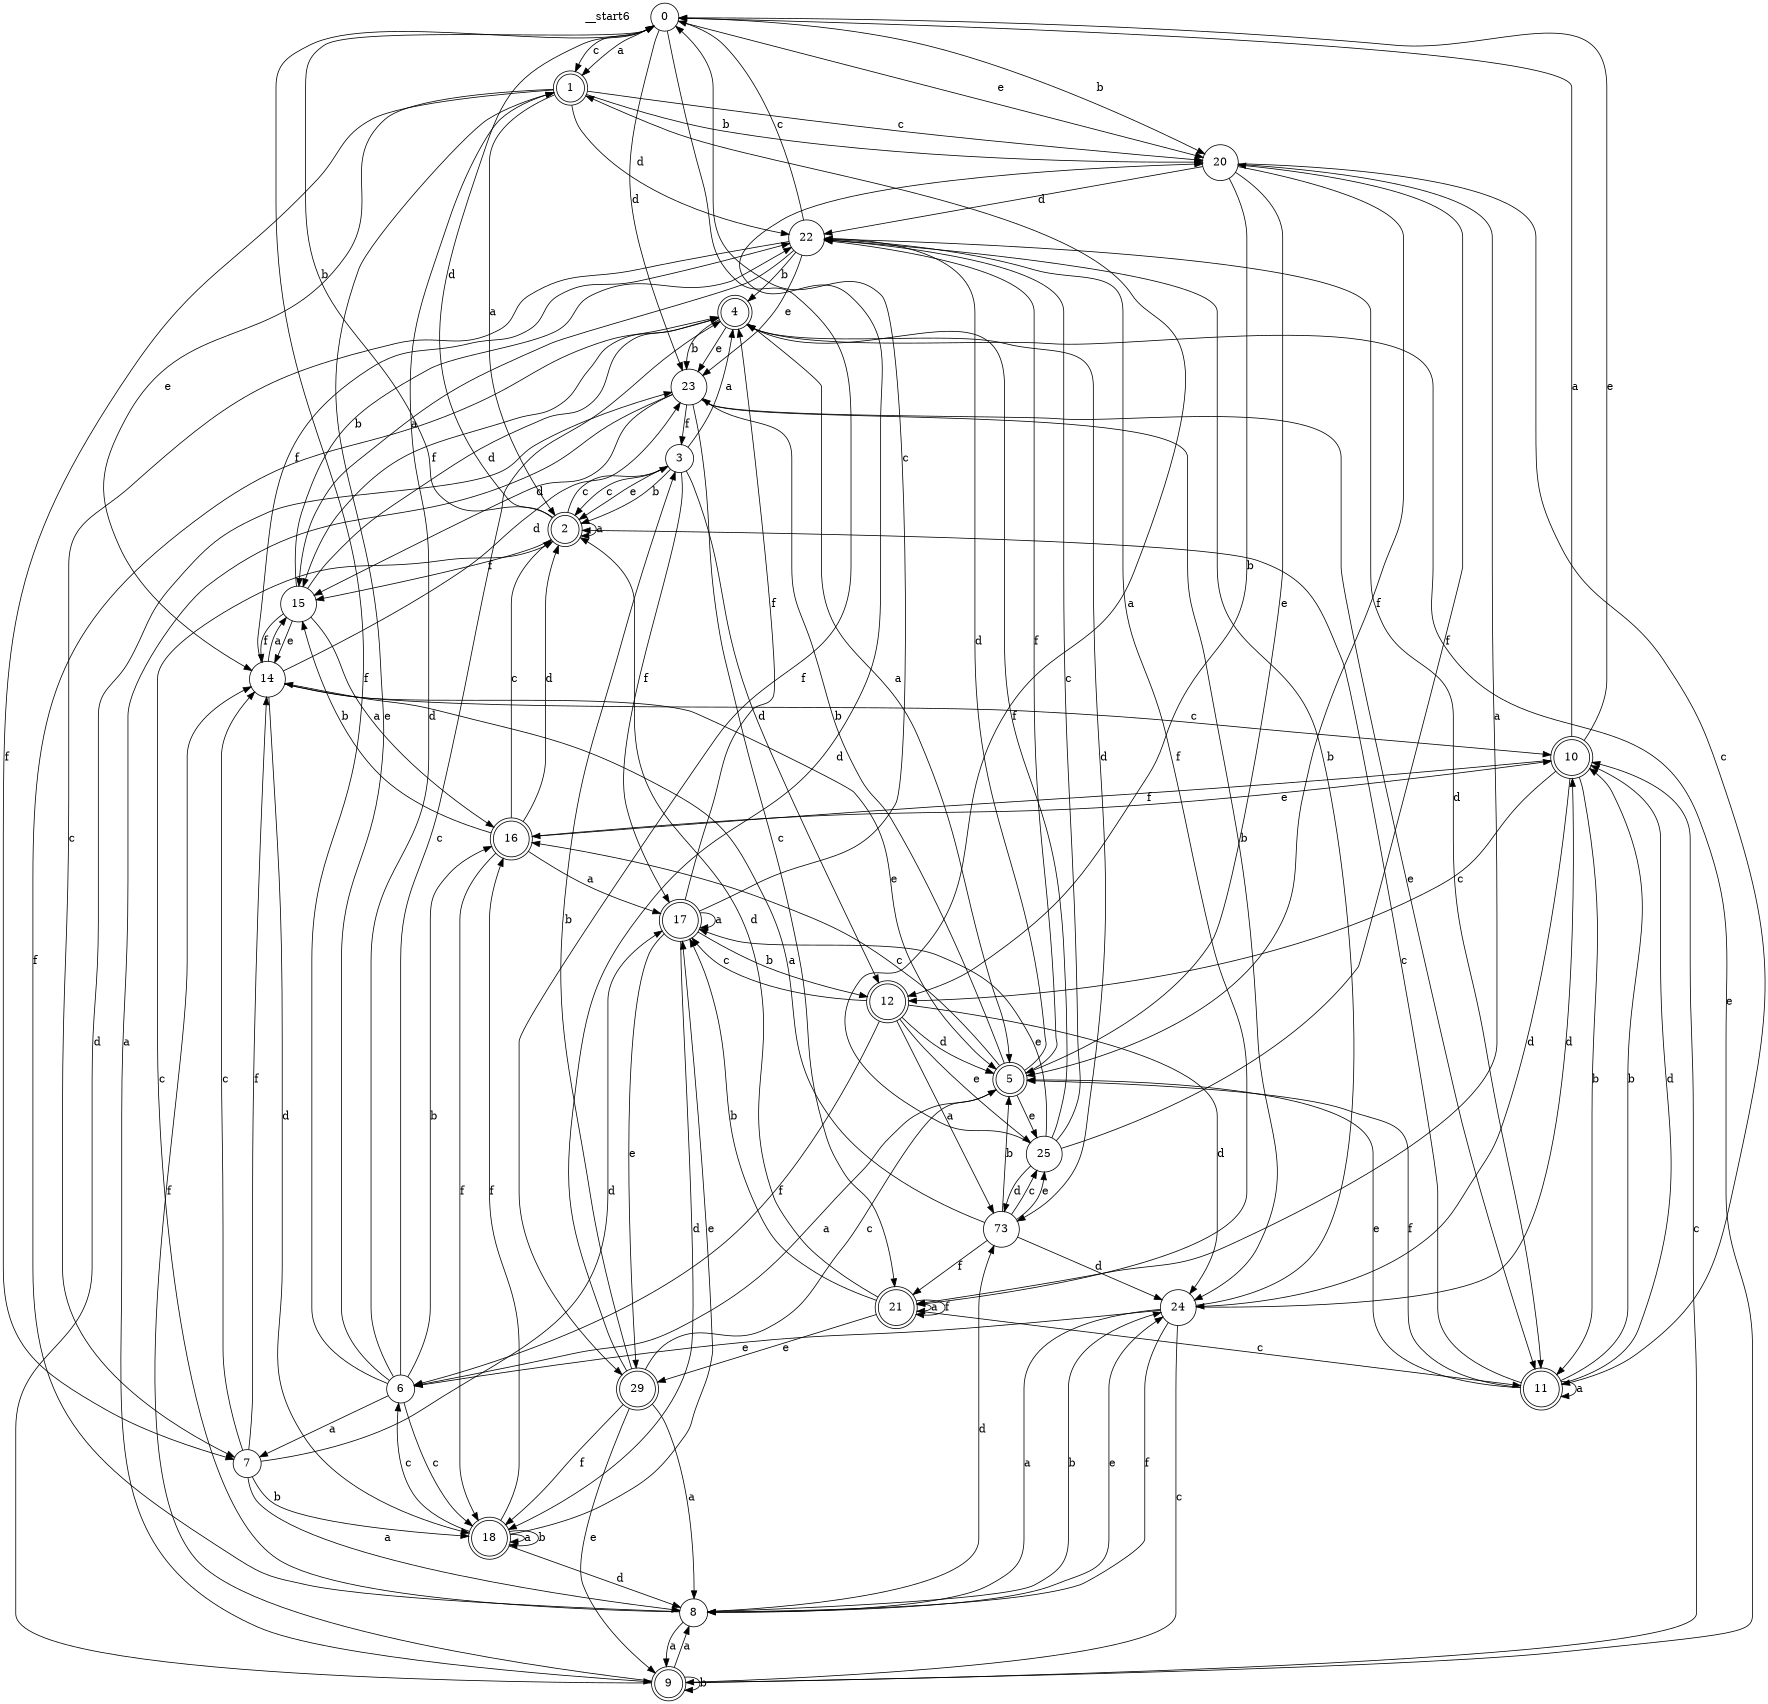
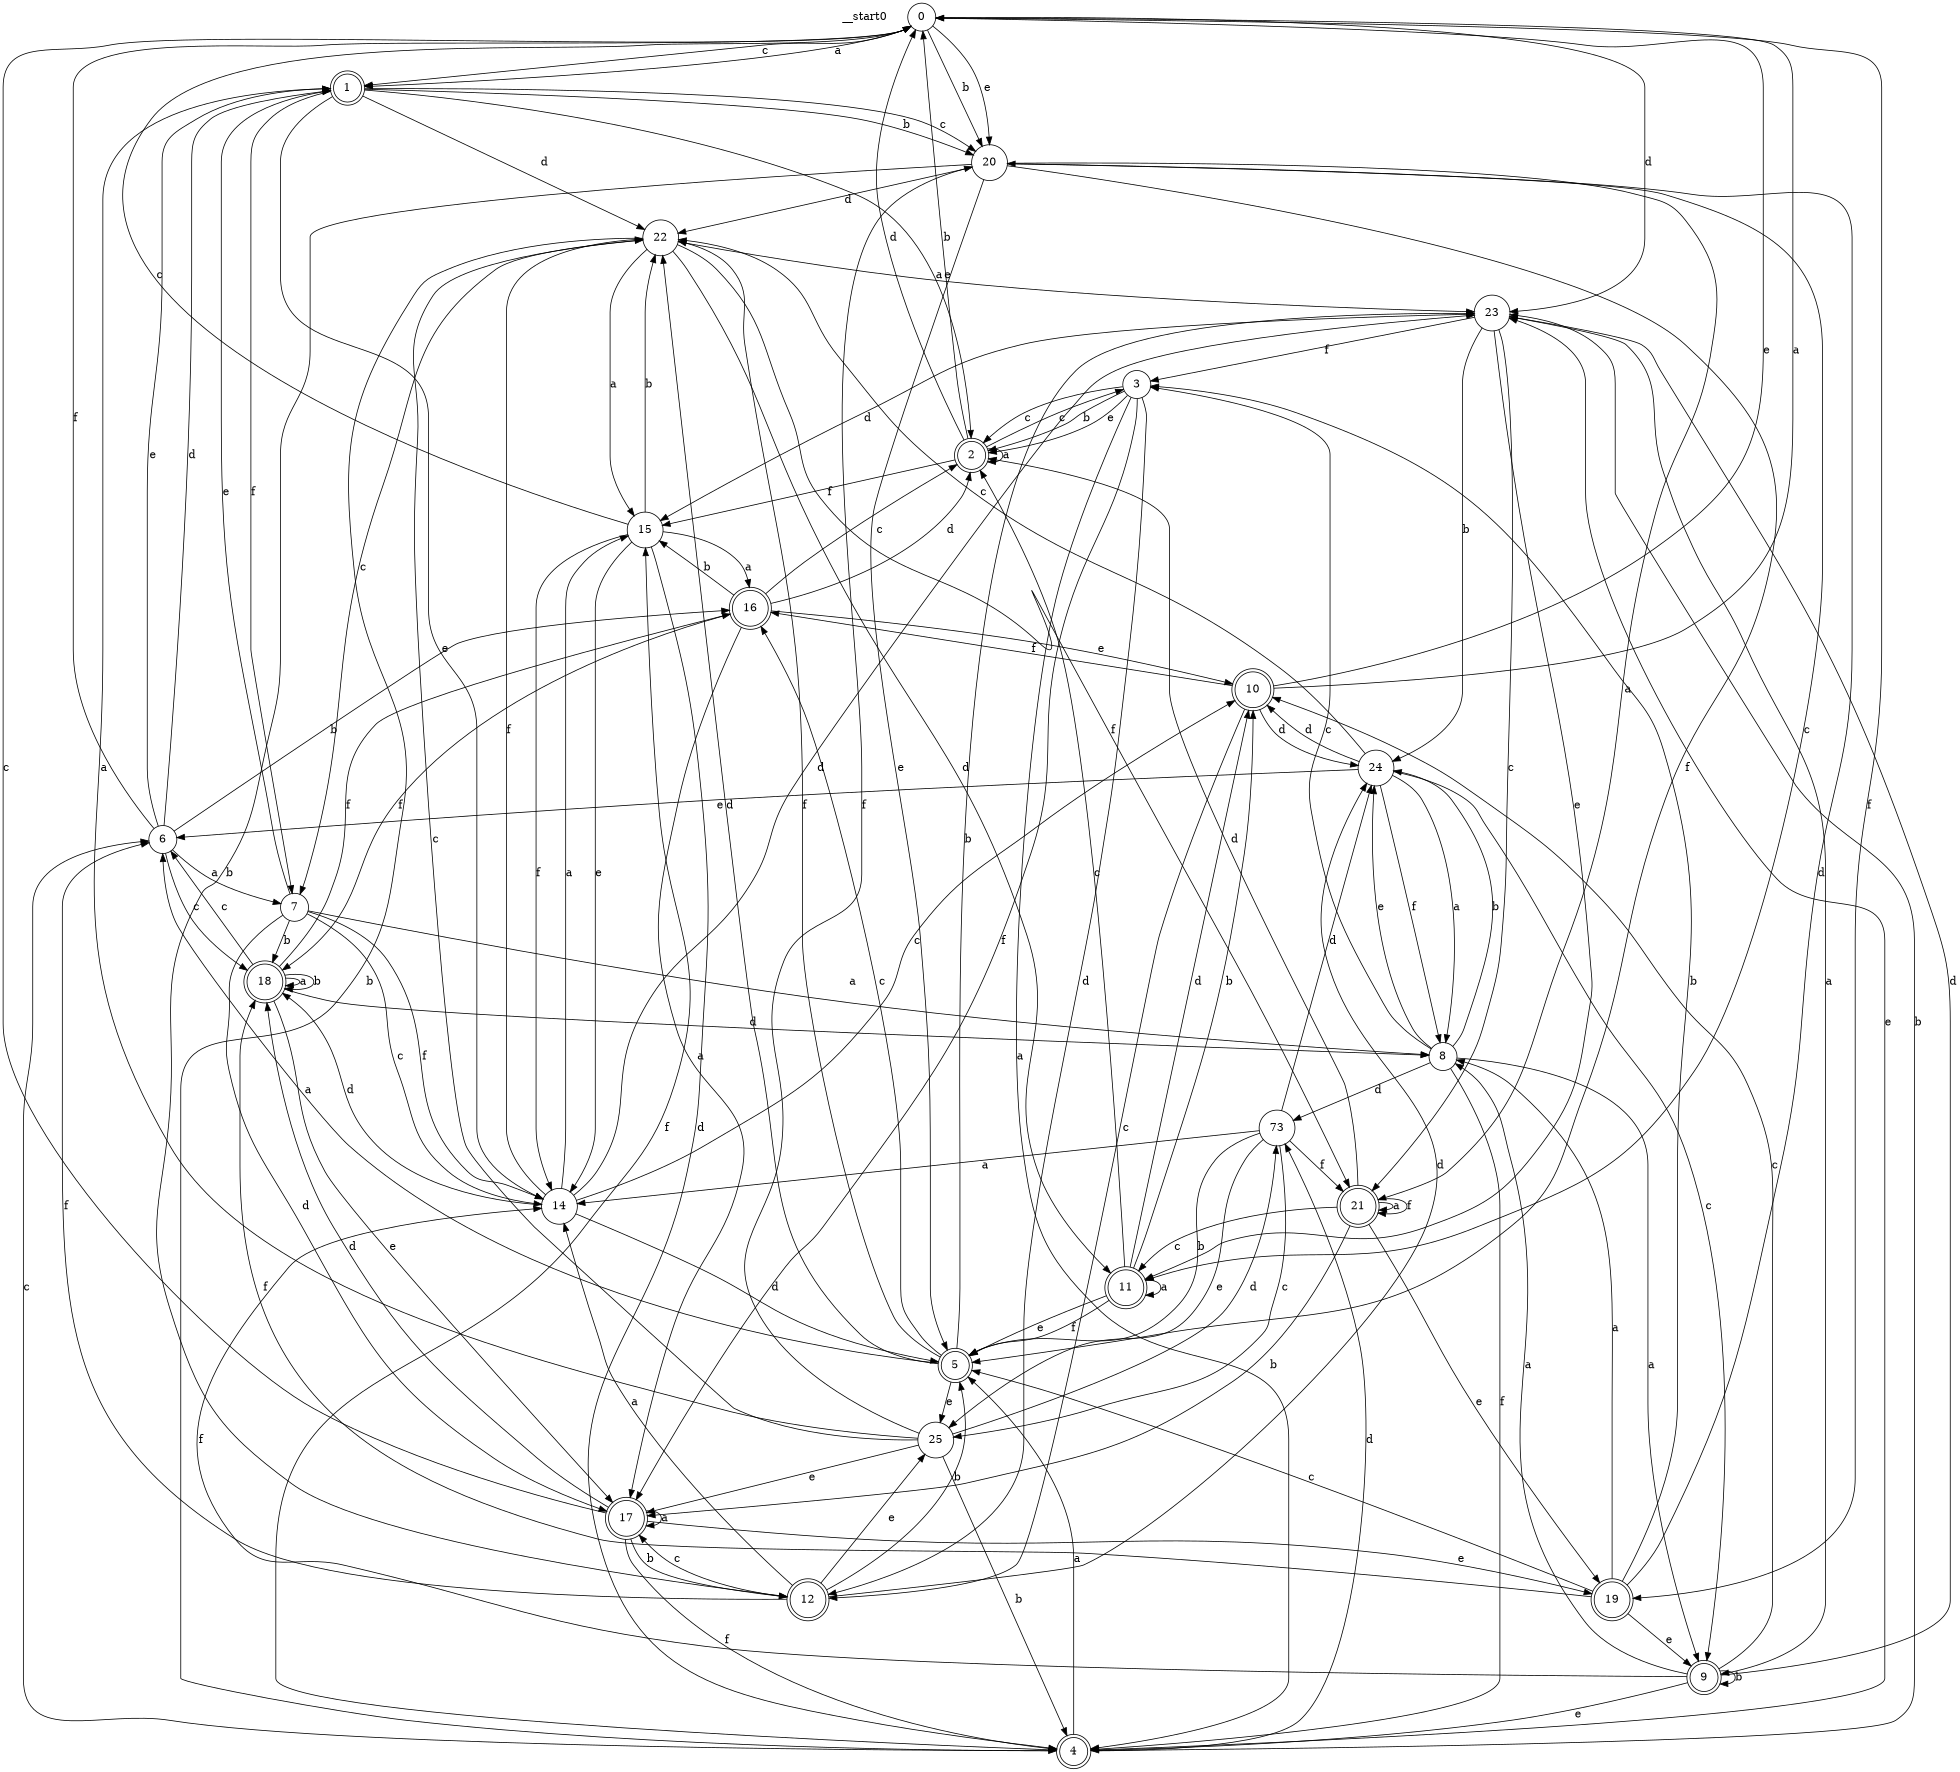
  digraph {
    rankdir=TB
    node [shape=circle color=black fillcolor=white style=filled]
-   __start0 [shape=none label=__start6 color="" fillcolor="" style=""]
+   __start0 [shape=none color="" fillcolor="" style=""]
    n2 [label=0]
    n3 [label=1 shape=doublecircle style="rounded,filled"]
-   n4 [label=29 shape=doublecircle style="rounded,filled"]
+   n4 [label=19 shape=doublecircle style="rounded,filled"]
    n5 [label=20]
    n6 [label=23]
    n7 [label=2 shape=doublecircle style="rounded,filled"]
    n8 [label=7]
    n9 [label=14]
    n10 [label=22]
    n11 [label=3]
    n12 [label=5 shape=doublecircle style="rounded,filled"]
    n13 [label=18 shape=doublecircle style="rounded,filled"]
    n14 [label=8]
    n15 [label=9 shape=doublecircle style="rounded,filled"]
    n16 [label=12 shape=doublecircle style="rounded,filled"]
    n17 [label=11 shape=doublecircle style="rounded,filled"]
    n18 [label=21 shape=doublecircle style="rounded,filled"]
    n19 [label=15]
    n20 [label=24]
    n21 [label=17 shape=doublecircle style="rounded,filled"]
    n22 [label=10 shape=doublecircle style="rounded,filled"]
    n23 [label=4 shape=doublecircle style="rounded,filled"]
    n24 [label=16 shape=doublecircle style="rounded,filled"]
    n25 [label=6]
    n26 [label=73]
    n27 [label=25]
    n2 -> n3 [label=a]
    n2 -> n3 [label=c]
    n2 -> n4 [label=f]
    n2 -> n5 [label=b]
    n2 -> n5 [label=e]
    n2 -> n6 [label=d]
    n3 -> n5 [label=b]
    n3 -> n5 [label=c]
    n3 -> n7 [label=a]
    n3 -> n8 [label=f]
    n3 -> n9 [label=e]
    n3 -> n10 [label=d]
    n4 -> n5 [label=d]
    n4 -> n11 [label=b]
    n4 -> n12 [label=c]
    n4 -> n13 [label=f]
    n4 -> n14 [label=a]
    n4 -> n15 [label=e]
    n5 -> n10 [label=d]
    n5 -> n12 [label=e]
    n5 -> n12 [label=f]
    n5 -> n16 [label=b]
    n5 -> n17 [label=c]
    n5 -> n18 [label=a]
    n6 -> n11 [label=f]
    n6 -> n15 [label=a]
    n6 -> n17 [label=e]
    n6 -> n18 [label=c]
    n6 -> n19 [label=d]
    n6 -> n20 [label=b]
    n7 -> n2 [label=b]
    n7 -> n2 [label=d]
    n7 -> n7 [label=a]
    n7 -> n11 [label=c]
    n7 -> n19 [label=f]
+   n8 -> n3 [label=e]
    n8 -> n9 [label=c]
    n8 -> n9 [label=f]
    n8 -> n13 [label=b]
    n8 -> n14 [label=a]
    n8 -> n21 [label=d]
    n9 -> n6 [label=d]
    n9 -> n10 [label=f]
-   n9 -> n12 [label=e]
+   n9 -> n12 [label=d]
    n9 -> n13 [label=d]
    n9 -> n19 [label=a]
    n9 -> n22 [label=c]
    n10 -> n6 [label=e]
    n10 -> n8 [label=c]
    n10 -> n17 [label=d]
    n10 -> n18 [label=f]
    n10 -> n19 [label=a]
    n10 -> n23 [label=b]
    n11 -> n7 [label=b]
    n11 -> n7 [label=c]
    n11 -> n7 [label=e]
    n11 -> n16 [label=d]
    n11 -> n21 [label=f]
    n11 -> n23 [label=a]
    n12 -> n6 [label=b]
    n12 -> n10 [label=d]
    n12 -> n10 [label=f]
    n12 -> n24 [label=c]
    n12 -> n25 [label=a]
    n12 -> n27 [label=e]
    n13 -> n13 [label=a]
    n13 -> n13 [label=b]
    n13 -> n14 [label=d]
    n13 -> n21 [label=e]
    n13 -> n24 [label=f]
    n13 -> n25 [label=c]
-   n14 -> n7 [label=c]
+   n14 -> n11 [label=c]
    n14 -> n15 [label=a]
    n14 -> n20 [label=b]
    n14 -> n20 [label=e]
    n14 -> n23 [label=f]
    n14 -> n26 [label=d]
    n15 -> n6 [label=d]
    n15 -> n9 [label=f]
    n15 -> n14 [label=a]
    n15 -> n15 [label=b]
    n15 -> n22 [label=c]
    n15 -> n23 [label=e]
-   n16 -> n12 [label=d]
+   n16 -> n12 [label=b]
    n16 -> n20 [label=d]
    n16 -> n21 [label=c]
    n16 -> n25 [label=f]
-   n16 -> n26 [label=a]
+   n16 -> n9 [label=a]
    n16 -> n27 [label=e]
    n17 -> n7 [label=c]
    n17 -> n12 [label=e]
    n17 -> n12 [label=f]
    n17 -> n17 [label=a]
    n17 -> n22 [label=b]
    n17 -> n22 [label=d]
    n18 -> n4 [label=e]
    n18 -> n7 [label=d]
    n18 -> n17 [label=c]
    n18 -> n18 [label=a]
    n18 -> n18 [label=f]
    n18 -> n21 [label=b]
-   n10 -> n2 [label=c]
+   n19 -> n2 [label=c]
    n19 -> n9 [label=e]
    n19 -> n9 [label=f]
    n19 -> n10 [label=b]
    n19 -> n23 [label=d]
    n19 -> n24 [label=a]
-   n20 -> n10 [label=b]
+   n20 -> n10 [label=c]
    n20 -> n14 [label=a]
    n20 -> n14 [label=f]
    n20 -> n15 [label=c]
    n20 -> n22 [label=d]
    n20 -> n25 [label=e]
    n21 -> n2 [label=c]
    n21 -> n4 [label=e]
    n21 -> n13 [label=d]
    n21 -> n16 [label=b]
    n21 -> n21 [label=a]
    n21 -> n23 [label=f]
    n22 -> n2 [label=a]
    n22 -> n2 [label=e]
    n22 -> n16 [label=c]
-   n22 -> n17 [label=b]
    n22 -> n20 [label=d]
    n22 -> n24 [label=f]
    n23 -> n6 [label=b]
    n23 -> n6 [label=e]
    n23 -> n12 [label=a]
    n23 -> n19 [label=f]
-   n25 -> n23 [label=c]
+   n23 -> n25 [label=c]
    n23 -> n26 [label=d]
    n24 -> n7 [label=c]
    n24 -> n7 [label=d]
    n24 -> n13 [label=f]
    n24 -> n19 [label=b]
    n24 -> n21 [label=a]
    n24 -> n22 [label=e]
    n25 -> n2 [label=f]
    n25 -> n3 [label=d]
    n25 -> n3 [label=e]
    n25 -> n8 [label=a]
    n25 -> n13 [label=c]
    n25 -> n24 [label=b]
    n26 -> n9 [label=a]
    n26 -> n12 [label=b]
    n26 -> n18 [label=f]
    n26 -> n20 [label=d]
    n26 -> n27 [label=c]
    n26 -> n27 [label=e]
    n27 -> n3 [label=a]
    n27 -> n5 [label=f]
    n27 -> n10 [label=c]
    n27 -> n21 [label=e]
-   n27 -> n23 [label=f]
+   n27 -> n23 [label=b]
    n27 -> n26 [label=d]
  }
